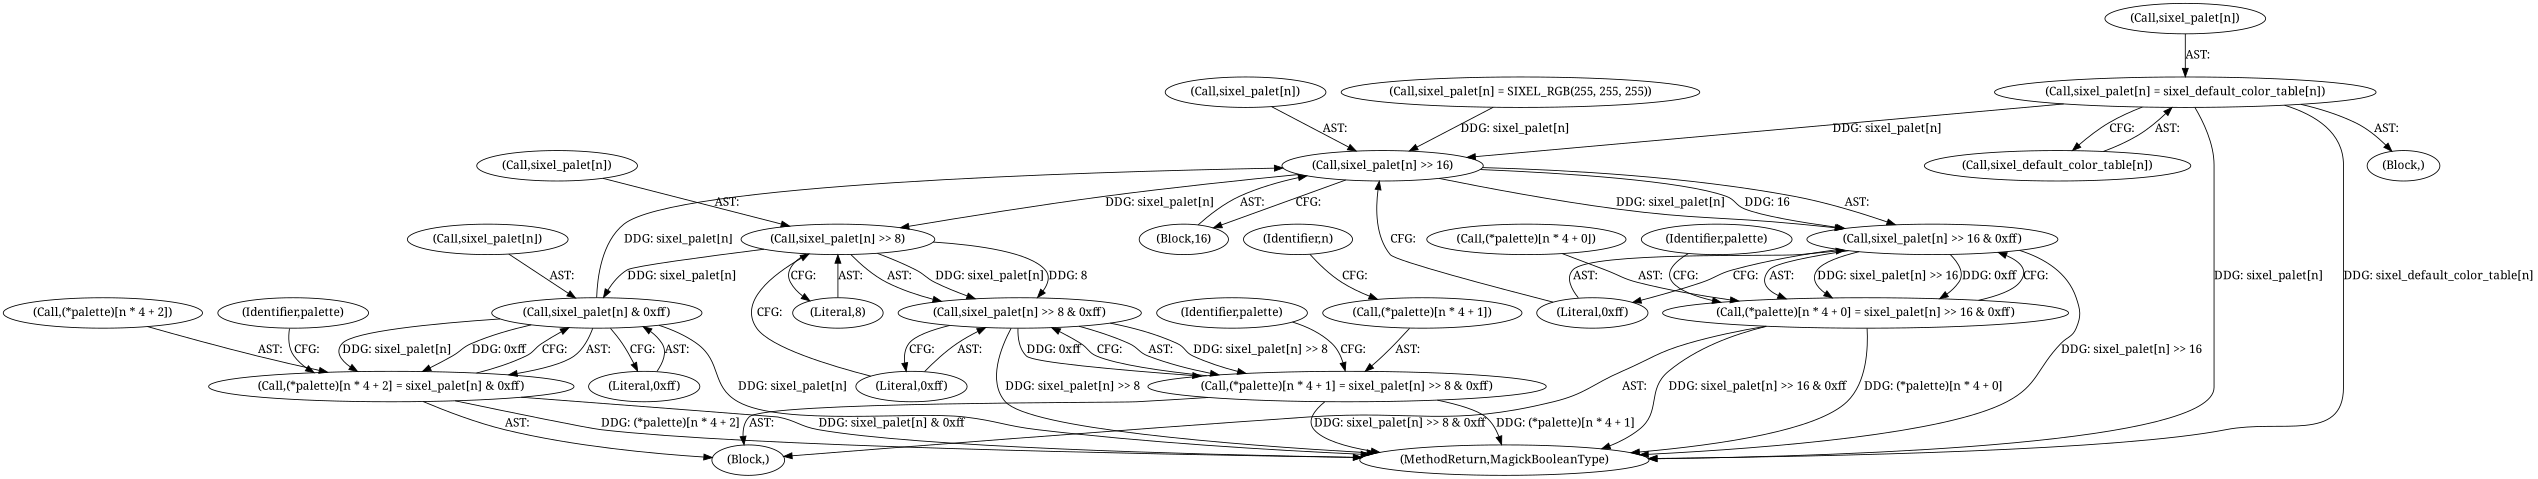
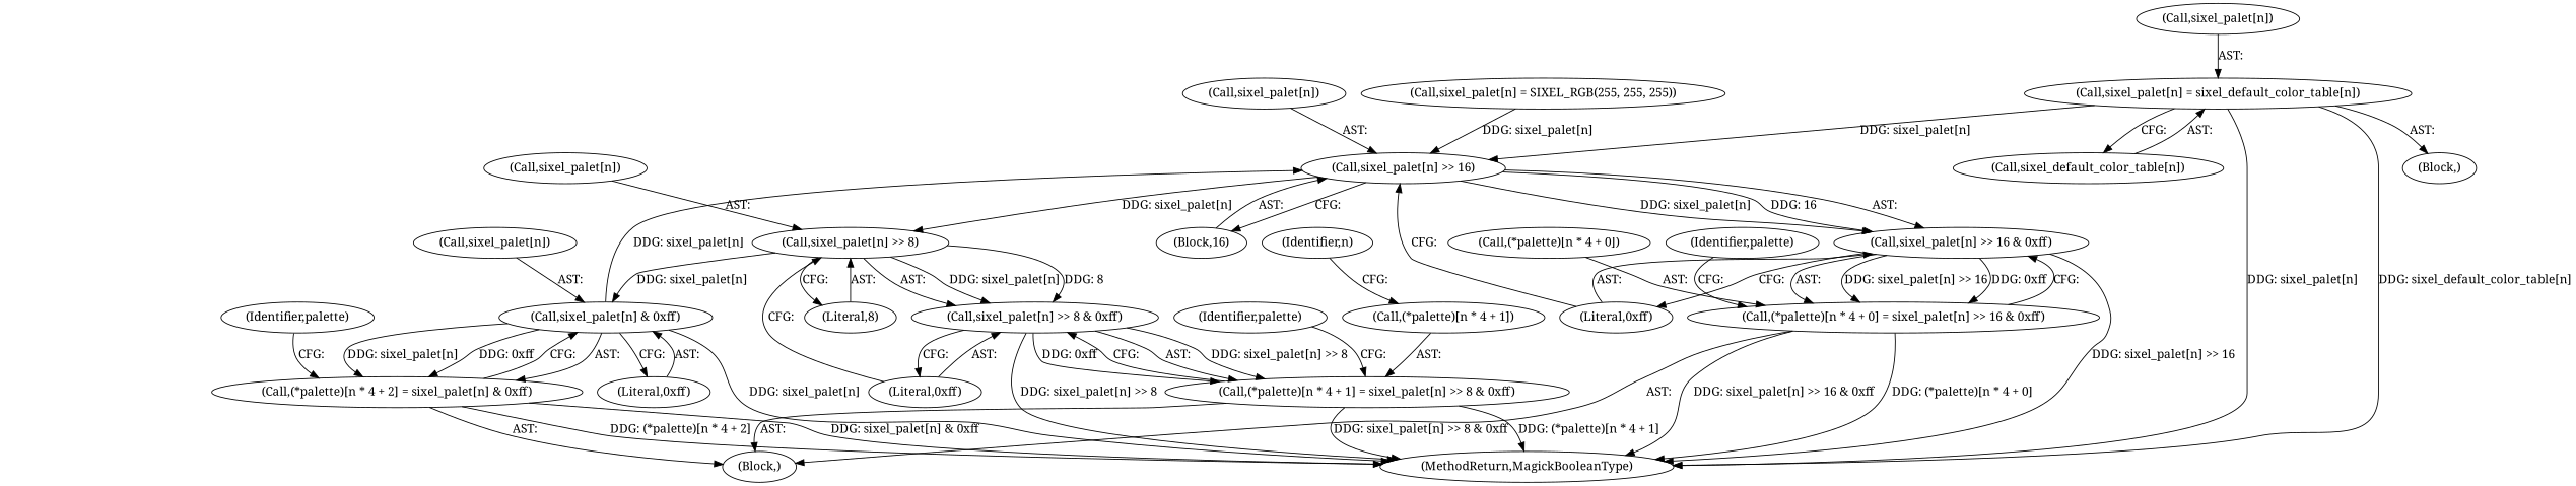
  digraph {
    fontname="Noto Serif"
    node [fontname="Noto Serif"]
    edge [fontname="Noto Serif"]
    n1 [label="(Call,sixel_palet[n] = sixel_default_color_table[n])"]
    n2 [label="(Call,sixel_palet[n] >> 16)"]
    n3 [label="(Call,sixel_default_color_table[n])"]
    n4 [label="(MethodReturn,MagickBooleanType)"]
    n5 [label="(Block,)"]
    n6 [label="(Call,sixel_palet[n] >> 16 & 0xff)"]
    n7 [label="(Call,sixel_palet[n] >> 8)"]
    n8 [label="(Block,16)"]
    n9 [label="(Call,(*palette)[n * 4 + 0] = sixel_palet[n] >> 16 & 0xff)"]
    n10 [label="(Literal,0xff)"]
    n11 [label="(Call,sixel_palet[n] >> 8 & 0xff)"]
    n12 [label="(Call,sixel_palet[n] & 0xff)"]
    n13 [label="(Literal,8)"]
    n14 [label="(Block,)"]
    n15 [label="(Call,(*palette)[n * 4 + 1] = sixel_palet[n] >> 8 & 0xff)"]
    n16 [label="(Literal,0xff)"]
    n17 [label="(Call,(*palette)[n * 4 + 2] = sixel_palet[n] & 0xff)"]
    n18 [label="(Literal,0xff)"]
    n19 [label="(Call,sixel_palet[n] = SIXEL_RGB(255, 255, 255))"]
    n20 [label="(Call,sixel_palet[n])"]
    n21 [label="(Call,sixel_palet[n])"]
    n22 [label="(Call,sixel_palet[n])"]
    n23 [label="(Identifier,palette)"]
    n24 [label="(Identifier,palette)"]
    n25 [label="(Call,(*palette)[n * 4 + 1])"]
-   n26 [label="(Call,(*palette)[n * 4 + 2])"]
    n27 [label="(Call,(*palette)[n * 4 + 0])"]
    n28 [label="(Identifier,n)"]
    n29 [label="(Identifier,palette)"]
    n30 [label="(Call,sixel_palet[n])"]
    n1 -> n2 [label="DDG: sixel_palet[n]"]
    n1 -> n3 [label="CFG: "]
    n1 -> n4 [label="DDG: sixel_default_color_table[n]"]
    n1 -> n4 [label="DDG: sixel_palet[n]"]
    n1 -> n5 [label="AST: "]
    n2 -> n6 [label="AST: "]
    n2 -> n6 [label="DDG: sixel_palet[n]"]
    n2 -> n6 [label="DDG: 16"]
    n2 -> n7 [label="DDG: sixel_palet[n]"]
    n2 -> n8 [label="CFG: "]
    n3 -> n1 [label="AST: "]
    n6 -> n4 [label="DDG: sixel_palet[n] >> 16"]
    n6 -> n9 [label="AST: "]
    n6 -> n9 [label="DDG: sixel_palet[n] >> 16"]
    n6 -> n9 [label="DDG: 0xff"]
    n6 -> n10 [label="CFG: "]
    n7 -> n11 [label="AST: "]
    n7 -> n11 [label="DDG: sixel_palet[n]"]
    n7 -> n11 [label="DDG: 8"]
    n7 -> n12 [label="DDG: sixel_palet[n]"]
    n7 -> n13 [label="CFG: "]
    n8 -> n2 [label="AST: "]
    n9 -> n4 [label="DDG: sixel_palet[n] >> 16 & 0xff"]
    n9 -> n4 [label="DDG: (*palette)[n * 4 + 0]"]
    n9 -> n6 [label="CFG: "]
    n9 -> n14 [label="AST: "]
    n10 -> n2 [label="CFG: "]
    n10 -> n6 [label="AST: "]
    n11 -> n4 [label="DDG: sixel_palet[n] >> 8"]
    n11 -> n15 [label="AST: "]
    n11 -> n15 [label="DDG: sixel_palet[n] >> 8"]
    n11 -> n15 [label="DDG: 0xff"]
    n11 -> n16 [label="CFG: "]
    n12 -> n2 [label="DDG: sixel_palet[n]"]
    n12 -> n4 [label="DDG: sixel_palet[n]"]
    n12 -> n17 [label="AST: "]
    n12 -> n17 [label="DDG: sixel_palet[n]"]
    n12 -> n17 [label="DDG: 0xff"]
    n12 -> n18 [label="CFG: "]
    n13 -> n7 [label="AST: "]
    n15 -> n4 [label="DDG: sixel_palet[n] >> 8 & 0xff"]
    n15 -> n4 [label="DDG: (*palette)[n * 4 + 1]"]
    n15 -> n11 [label="CFG: "]
    n15 -> n14 [label="AST: "]
    n16 -> n7 [label="CFG: "]
    n16 -> n11 [label="AST: "]
    n17 -> n4 [label="DDG: sixel_palet[n] & 0xff"]
    n17 -> n4 [label="DDG: (*palette)[n * 4 + 2]"]
    n17 -> n12 [label="CFG: "]
    n17 -> n14 [label="AST: "]
    n18 -> n12 [label="AST: "]
    n19 -> n2 [label="DDG: sixel_palet[n]"]
    n20 -> n12 [label="AST: "]
    n21 -> n7 [label="AST: "]
    n22 -> n1 [label="AST: "]
    n23 -> n9 [label="CFG: "]
    n24 -> n15 [label="CFG: "]
    n25 -> n15 [label="AST: "]
-   n26 -> n17 [label="AST: "]
    n27 -> n9 [label="AST: "]
    n28 -> n25 [label="CFG: "]
    n29 -> n17 [label="CFG: "]
    n30 -> n2 [label="AST: "]
  }
